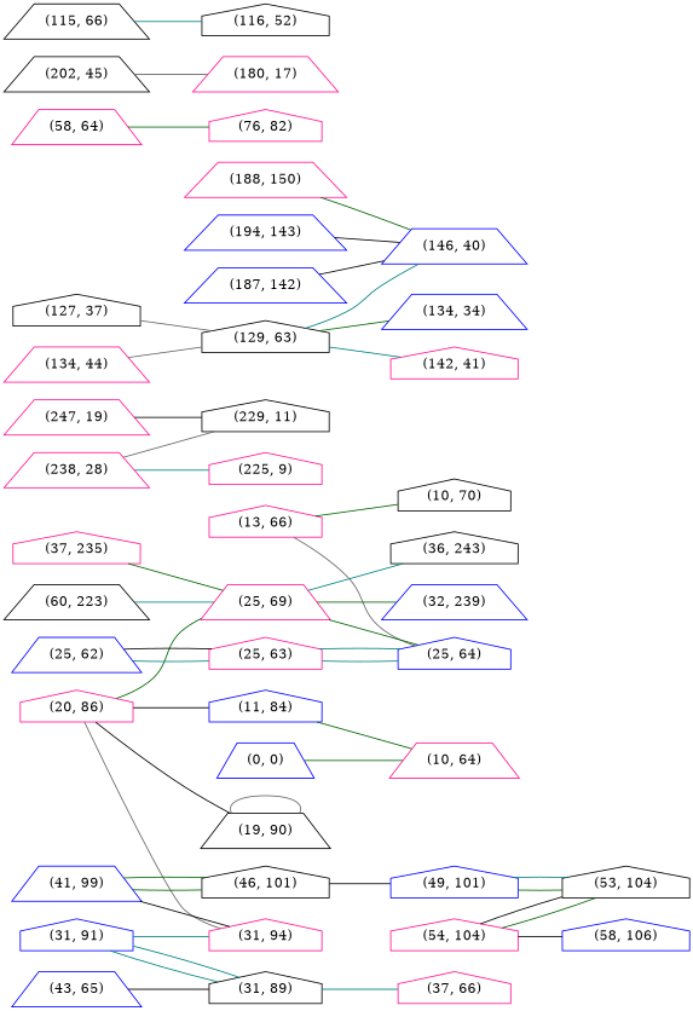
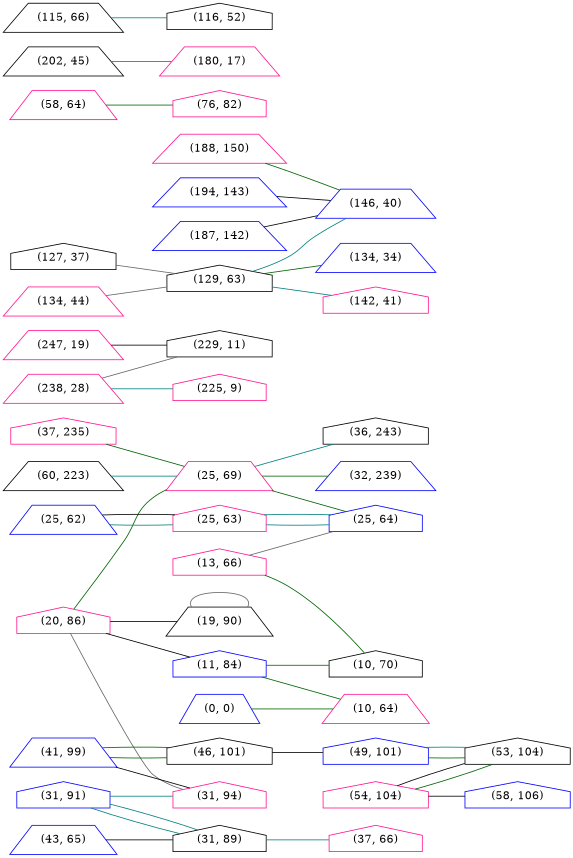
  graph {
    fontname="DejaVu Serif"
    rankdir=LR
    node [color=deeppink fontname="DejaVu Serif" shape=house]
    edge [color=darkgreen fontname="DejaVu Serif" weight=3]
    "(10, 70)" [color=black]
    "(13, 66)"
    "(25, 64)" [color=blue]
    "(10, 64)" [shape=trapezium]
    "(11, 84)" [color=blue]
    "(20, 86)"
    "(25, 69)" [shape=trapezium]
    "(19, 90)" [color=black shape=trapezium]
    "(31, 94)"
    "(32, 239)" [color=blue shape=trapezium]
    "(36, 243)" [color=black]
    "(247, 19)" [shape=trapezium]
    "(229, 11)" [color=black]
    "(41, 99)" [color=blue shape=trapezium]
    "(46, 101)" [color=black]
    "(49, 101)" [color=blue]
    "(188, 150)" [shape=trapezium]
    "(146, 40)" [color=blue shape=trapezium]
    "(43, 65)" [color=blue shape=trapezium]
    "(31, 89)" [color=black]
    "(37, 66)"
    "(25, 62)" [color=blue shape=trapezium]
    "(25, 63)"
    "(238, 28)" [shape=trapezium]
    "(225, 9)"
    "(60, 223)" [color=black shape=trapezium]
    "(53, 104)" [color=black]
    "(58, 64)" [shape=trapezium]
    "(76, 82)"
    "(202, 45)" [color=black shape=trapezium]
    "(180, 17)" [shape=trapezium]
    "(127, 37)" [color=black]
    "(129, 63)" [color=black]
    "(134, 34)" [color=blue shape=trapezium]
    "(142, 41)"
    "(115, 66)" [color=black shape=trapezium]
    "(116, 52)" [color=black]
    "(31, 91)" [color=blue]
    "(54, 104)"
    "(58, 106)" [color=blue]
    "(194, 143)" [color=blue shape=trapezium]
    "(134, 44)" [shape=trapezium]
    "(0, 0)" [color=blue shape=trapezium]
    "(187, 142)" [color=blue shape=trapezium]
    "(37, 235)"
    "(13, 66)" -- "(10, 70)" [weight=1]
    "(13, 66)" -- "(25, 64)" [color=gray40 weight=1]
+   "(11, 84)" -- "(10, 70)"
    "(11, 84)" -- "(10, 64)"
    "(20, 86)" -- "(11, 84)" [color=black weight=1]
    "(20, 86)" -- "(25, 69)"
    "(20, 86)" -- "(19, 90)" [color=black weight=1]
    "(20, 86)" -- "(31, 94)" [color=gray40 weight=2]
    "(25, 69)" -- "(25, 64)" [weight=1]
    "(25, 69)" -- "(32, 239)"
    "(25, 69)" -- "(36, 243)" [color=teal]
    "(19, 90)" -- "(19, 90)" [color=gray40 weight=2]
    "(247, 19)" -- "(229, 11)" [color=black]
    "(41, 99)" -- "(31, 94)" [color=black weight=1]
    "(41, 99)" -- "(46, 101)" [weight=1]
    "(41, 99)" -- "(46, 101)" [weight=1]
    "(46, 101)" -- "(49, 101)" [color=black weight=1]
    "(49, 101)" -- "(53, 104)" [weight=1]
    "(49, 101)" -- "(53, 104)" [color=teal weight=2]
    "(188, 150)" -- "(146, 40)"
    "(43, 65)" -- "(31, 89)" [color=black]
    "(31, 89)" -- "(37, 66)" [color=teal]
    "(25, 62)" -- "(25, 63)" [color=teal weight=1]
    "(25, 62)" -- "(25, 63)" [color=black weight=1]
    "(25, 63)" -- "(25, 64)" [color=teal weight=1]
    "(25, 63)" -- "(25, 64)" [color=teal weight=1]
    "(238, 28)" -- "(229, 11)" [color=gray40]
    "(238, 28)" -- "(225, 9)" [color=teal]
    "(60, 223)" -- "(25, 69)" [color=teal]
    "(58, 64)" -- "(76, 82)"
    "(202, 45)" -- "(180, 17)" [color=gray40]
    "(127, 37)" -- "(129, 63)" [color=gray40]
    "(129, 63)" -- "(146, 40)" [color=teal]
    "(129, 63)" -- "(134, 34)"
    "(129, 63)" -- "(142, 41)" [color=teal]
    "(115, 66)" -- "(116, 52)" [color=teal]
    "(31, 91)" -- "(31, 94)" [color=teal weight=1]
    "(31, 91)" -- "(31, 89)" [color=teal weight=1]
    "(31, 91)" -- "(31, 89)" [color=teal weight=1]
    "(54, 104)" -- "(53, 104)" [weight=1]
    "(54, 104)" -- "(53, 104)" [color=black weight=1]
    "(54, 104)" -- "(58, 106)" [color=black weight=1]
    "(194, 143)" -- "(146, 40)" [color=black]
    "(134, 44)" -- "(129, 63)" [color=gray40]
    "(0, 0)" -- "(10, 64)" [weight=4]
    "(187, 142)" -- "(146, 40)" [color=black]
    "(37, 235)" -- "(25, 69)"
  }
